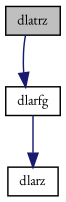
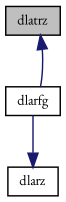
  digraph {
    fontname="EB Garamond"
    rankdir=TB
    node [color=black fillcolor=white fontname="EB Garamond" fontsize=10 shape=record style=filled]
    edge [color=midnightblue fontname="EB Garamond" fontsize=10 labelfontname=Helvetica labelfontsize=10 style=solid]
    n1 [fillcolor=grey75 fontcolor=black height=0.2 label=dlatrz width=0.4]
    n2 [height=0.2 label=dlarfg width=0.4]
    n3 [height=0.2 label=dlarz width=0.4]
-   n1 -> n2
+   n2 -> n1
    n2 -> n3
  }
